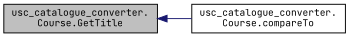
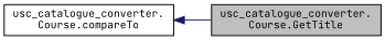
  digraph {
    rankdir=LR
    fontname="JetBrains Mono"
    node [color=black fontname="JetBrains Mono" fontsize=10 shape=record style=filled]
    n1 [fillcolor=grey75 fontcolor=black height=0.2 label="usc_catalogue_converter.\lCourse.GetTitle" width=0.4]
    n2 [fillcolor=white height=0.2 label="usc_catalogue_converter.\lCourse.compareTo" width=0.4]
-   n1 -> n2 [color=midnightblue dir=back fontname="JetBrains Mono" fontsize=10 labelfontname=Helvetica labelfontsize=10 style=solid]
+   n2 -> n1 [color=midnightblue dir=back fontname="JetBrains Mono" fontsize=10 labelfontname=Helvetica labelfontsize=10 style=solid]
  }
